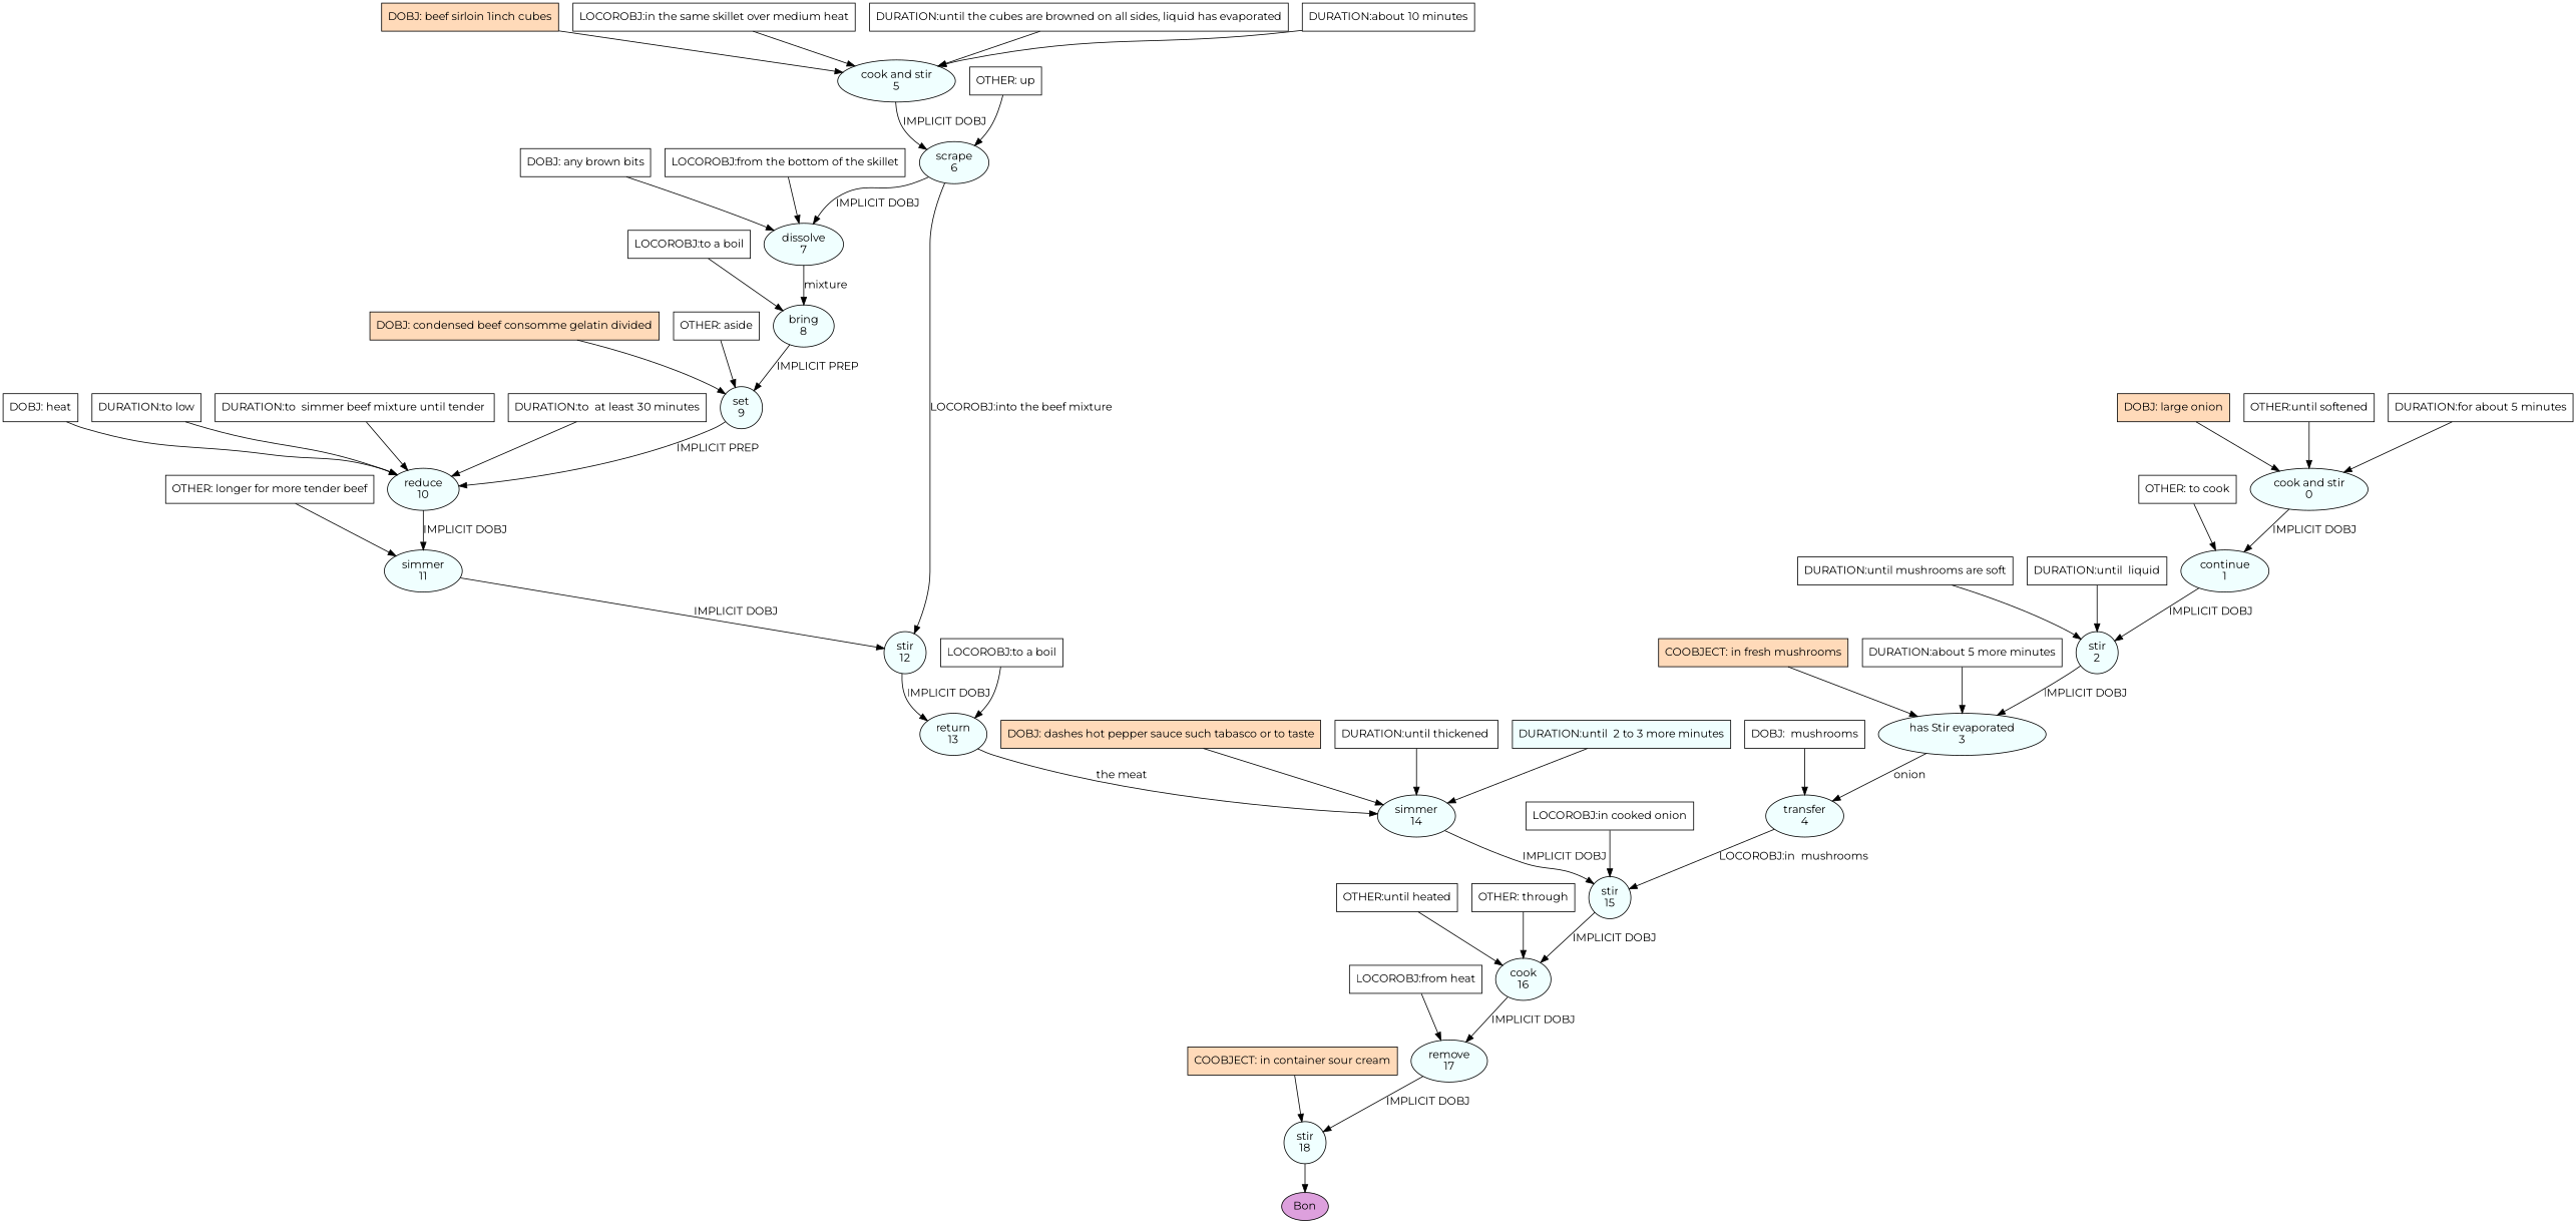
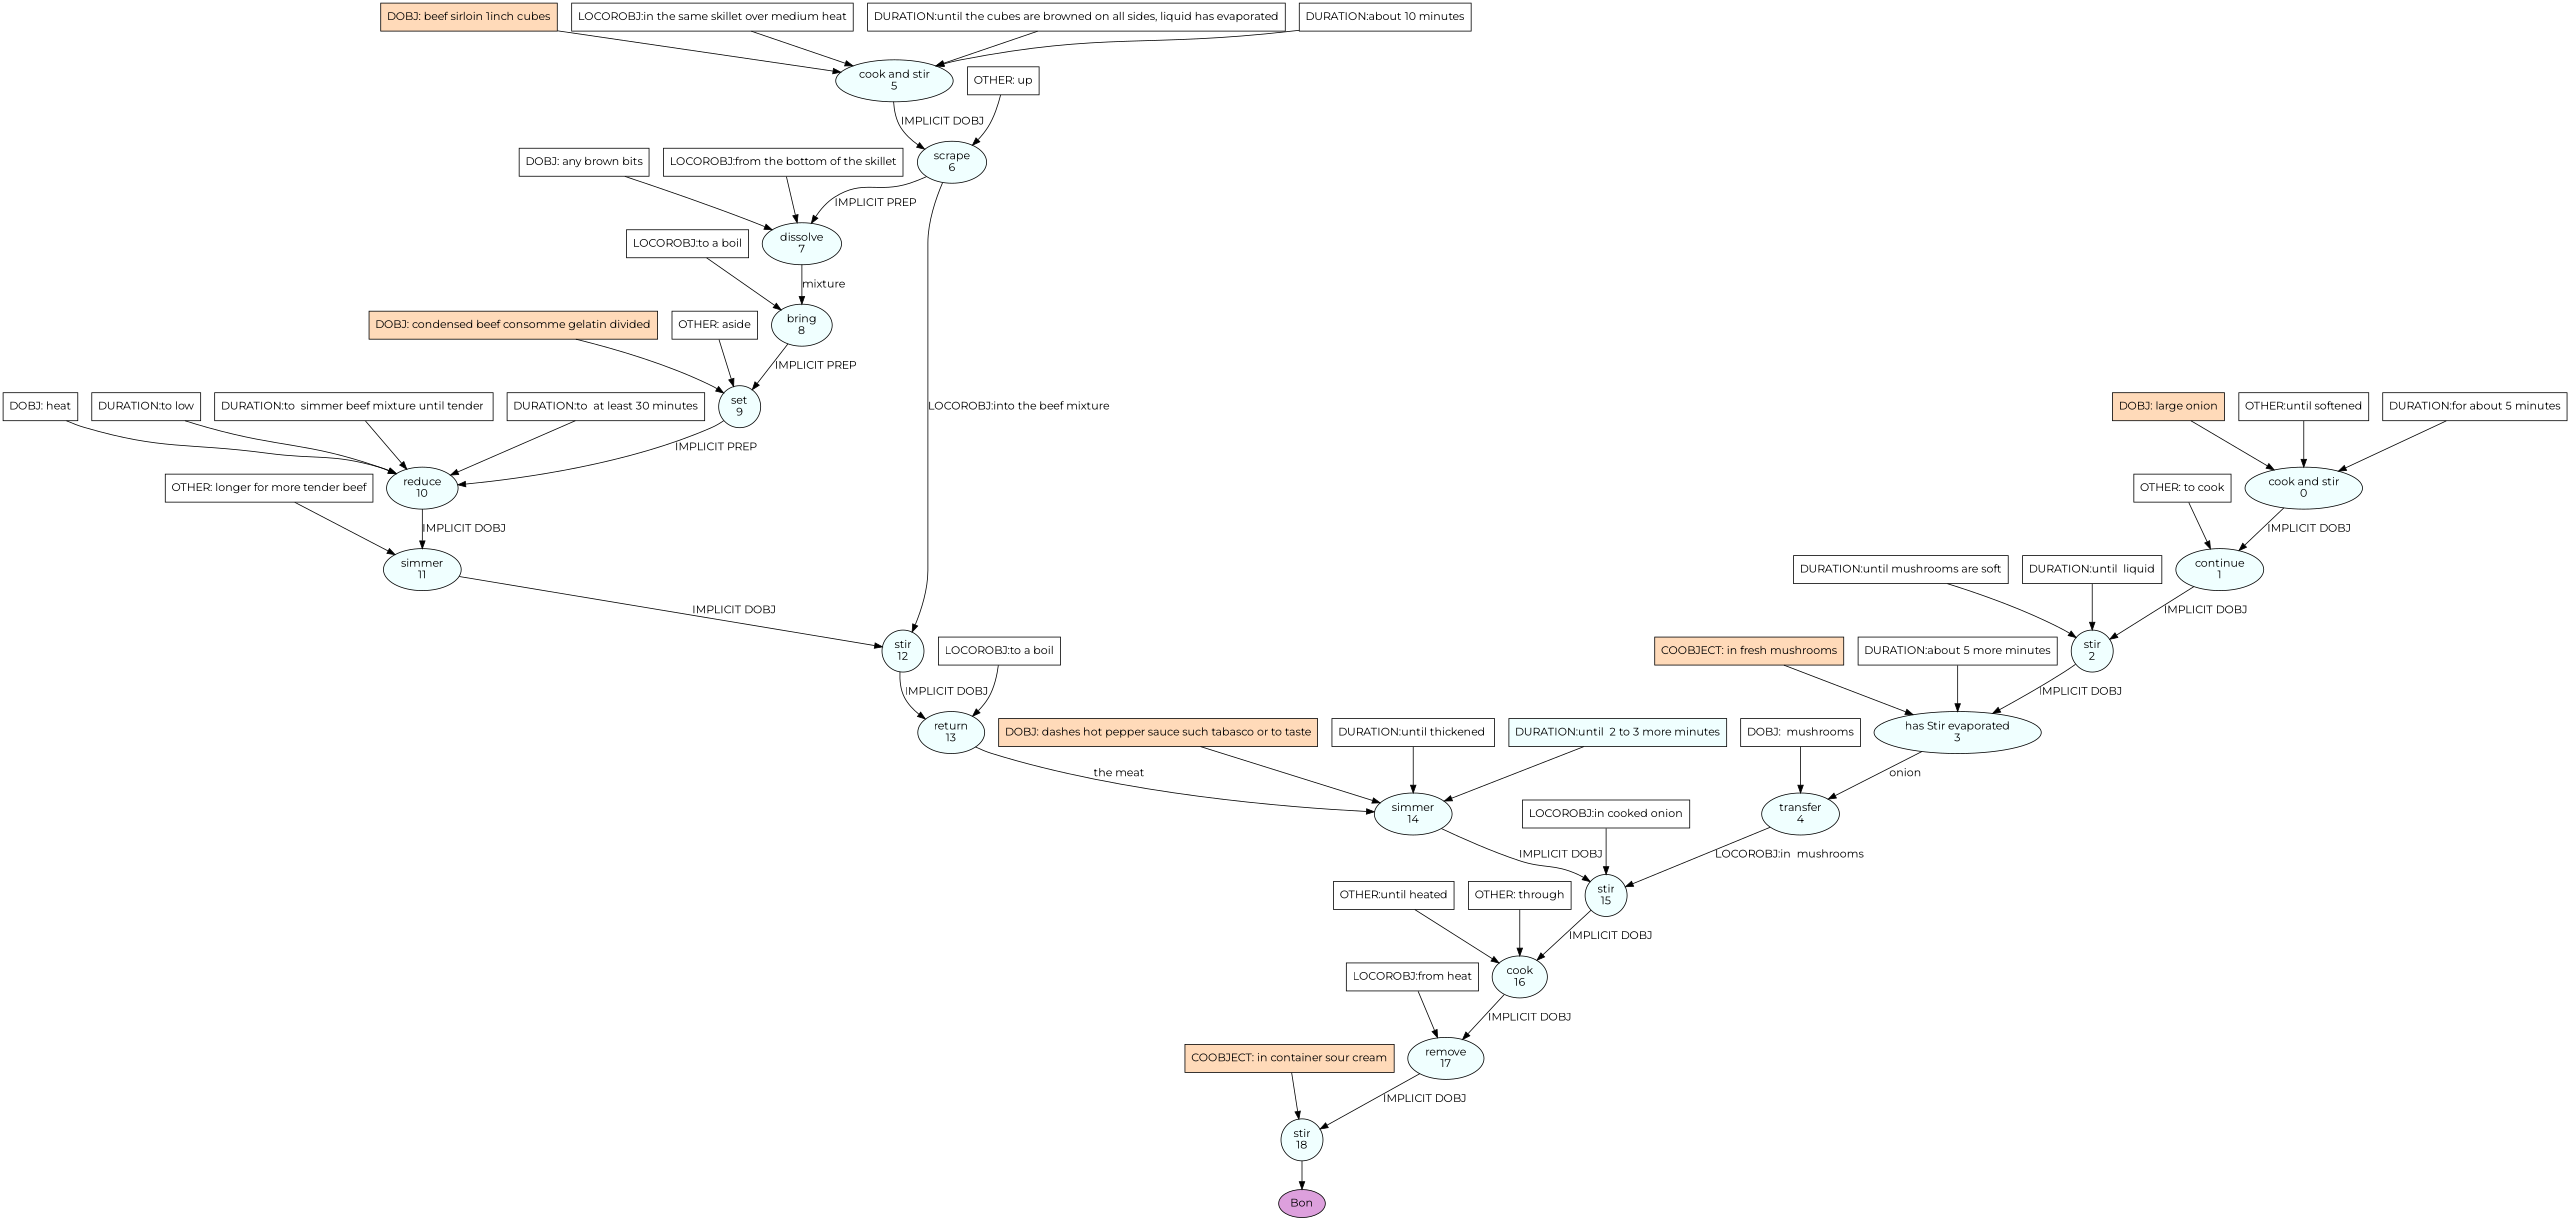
  digraph {
    fontname=Montserrat
    node [fillcolor=white fontname=Montserrat shape=box style=filled]
    edge [fontname=Montserrat]
    n1 [fillcolor=azure label="cook and stir\n0" shape=oval]
    n2 [fillcolor=azure label="continue\n1" shape=oval]
    n3 [fillcolor=azure label="stir\n2" shape=oval]
    n4 [fillcolor=azure label="has Stir evaporated\n3" shape=oval]
    n5 [fillcolor=azure label="transfer\n4" shape=oval]
    n6 [fillcolor=azure label="stir\n15" shape=oval]
    n7 [fillcolor=azure label="cook\n16" shape=oval]
    n8 [fillcolor=azure label="cook and stir\n5" shape=oval]
    n9 [fillcolor=azure label="scrape\n6" shape=oval]
    n10 [fillcolor=azure label="dissolve\n7" shape=oval]
    n11 [fillcolor=azure label="stir\n12" shape=oval]
    n12 [fillcolor=azure label="bring\n8" shape=oval]
    n13 [fillcolor=azure label="return\n13" shape=oval]
    n14 [fillcolor=azure label="set\n9" shape=oval]
    n15 [fillcolor=azure label="reduce\n10" shape=oval]
    n16 [fillcolor=azure label="simmer\n11" shape=oval]
    n17 [fillcolor=azure label="simmer\n14" shape=oval]
    n18 [fillcolor=azure label="remove\n17" shape=oval]
    n19 [fillcolor=azure label="stir\n18" shape=oval]
    n20 [fillcolor=plum label=Bon shape=oval]
    n21 [fillcolor=peachpuff label="DOBJ: beef sirloin 1inch cubes"]
    n22 [label="LOCOROBJ:in the same skillet over medium heat"]
    n23 [label="DURATION:until the cubes are browned on all sides, liquid has evaporated"]
    n24 [label="DURATION:about 10 minutes"]
    n25 [fillcolor=peachpuff label="DOBJ: large onion"]
    n26 [label="OTHER:until softened"]
    n27 [label="DURATION:for about 5 minutes"]
    n28 [label="OTHER: to cook"]
    n29 [label="DURATION:until mushrooms are soft"]
    n30 [label="DURATION:until  liquid"]
    n31 [fillcolor=peachpuff label="COOBJECT: in fresh mushrooms"]
    n32 [label="DURATION:about 5 more minutes"]
    n33 [label="DOBJ:  mushrooms"]
    n34 [label="OTHER: up"]
    n35 [label="DOBJ: any brown bits"]
    n36 [label="LOCOROBJ:from the bottom of the skillet"]
    n37 [label="LOCOROBJ:to a boil"]
    n38 [fillcolor=peachpuff label="DOBJ: condensed beef consomme gelatin divided"]
    n39 [label="OTHER: aside"]
    n40 [label="DOBJ: heat"]
    n41 [label="DURATION:to low"]
    n42 [label="DURATION:to  simmer beef mixture until tender "]
    n43 [label="DURATION:to  at least 30 minutes"]
    n44 [label="OTHER: longer for more tender beef"]
    n45 [label="LOCOROBJ:to a boil"]
    n46 [fillcolor=peachpuff label="DOBJ: dashes hot pepper sauce such tabasco or to taste"]
    n47 [label="DURATION:until thickened "]
    n48 [fillcolor=azure label="DURATION:until  2 to 3 more minutes"]
    n49 [label="LOCOROBJ:in cooked onion"]
    n50 [label="OTHER:until heated"]
    n51 [label="OTHER: through"]
    n52 [label="LOCOROBJ:from heat"]
    n53 [fillcolor=peachpuff label="COOBJECT: in container sour cream"]
    n1 -> n2 [label="IMPLICIT DOBJ"]
    n2 -> n3 [label="IMPLICIT DOBJ"]
    n3 -> n4 [label="IMPLICIT DOBJ"]
    n4 -> n5 [label=onion]
    n5 -> n6 [label="LOCOROBJ:in  mushrooms"]
    n6 -> n7 [label="IMPLICIT DOBJ"]
    n7 -> n18 [label="IMPLICIT DOBJ"]
    n8 -> n9 [label="IMPLICIT DOBJ"]
-   n9 -> n10 [label="IMPLICIT DOBJ"]
+   n9 -> n10 [label="IMPLICIT PREP"]
    n9 -> n11 [label="LOCOROBJ:into the beef mixture"]
    n10 -> n12 [label=mixture]
    n11 -> n13 [label="IMPLICIT DOBJ"]
    n12 -> n14 [label="IMPLICIT PREP"]
    n13 -> n17 [label="the meat"]
    n14 -> n15 [label="IMPLICIT PREP"]
    n15 -> n16 [label="IMPLICIT DOBJ"]
    n16 -> n11 [label="IMPLICIT DOBJ"]
    n17 -> n6 [label="IMPLICIT DOBJ"]
    n18 -> n19 [label="IMPLICIT DOBJ"]
    n19 -> n20
    n21 -> n8
    n22 -> n8
    n23 -> n8
    n24 -> n8
    n25 -> n1
    n26 -> n1
    n27 -> n1
    n28 -> n2
    n29 -> n3
    n30 -> n3
    n31 -> n4
    n32 -> n4
    n33 -> n5
    n34 -> n9
    n35 -> n10
    n36 -> n10
    n37 -> n12
    n38 -> n14
    n39 -> n14
    n40 -> n15
    n41 -> n15
    n42 -> n15
    n43 -> n15
    n44 -> n16
    n45 -> n13
    n46 -> n17
    n47 -> n17
    n48 -> n17
    n49 -> n6
    n50 -> n7
    n51 -> n7
    n52 -> n18
    n53 -> n19
  }
